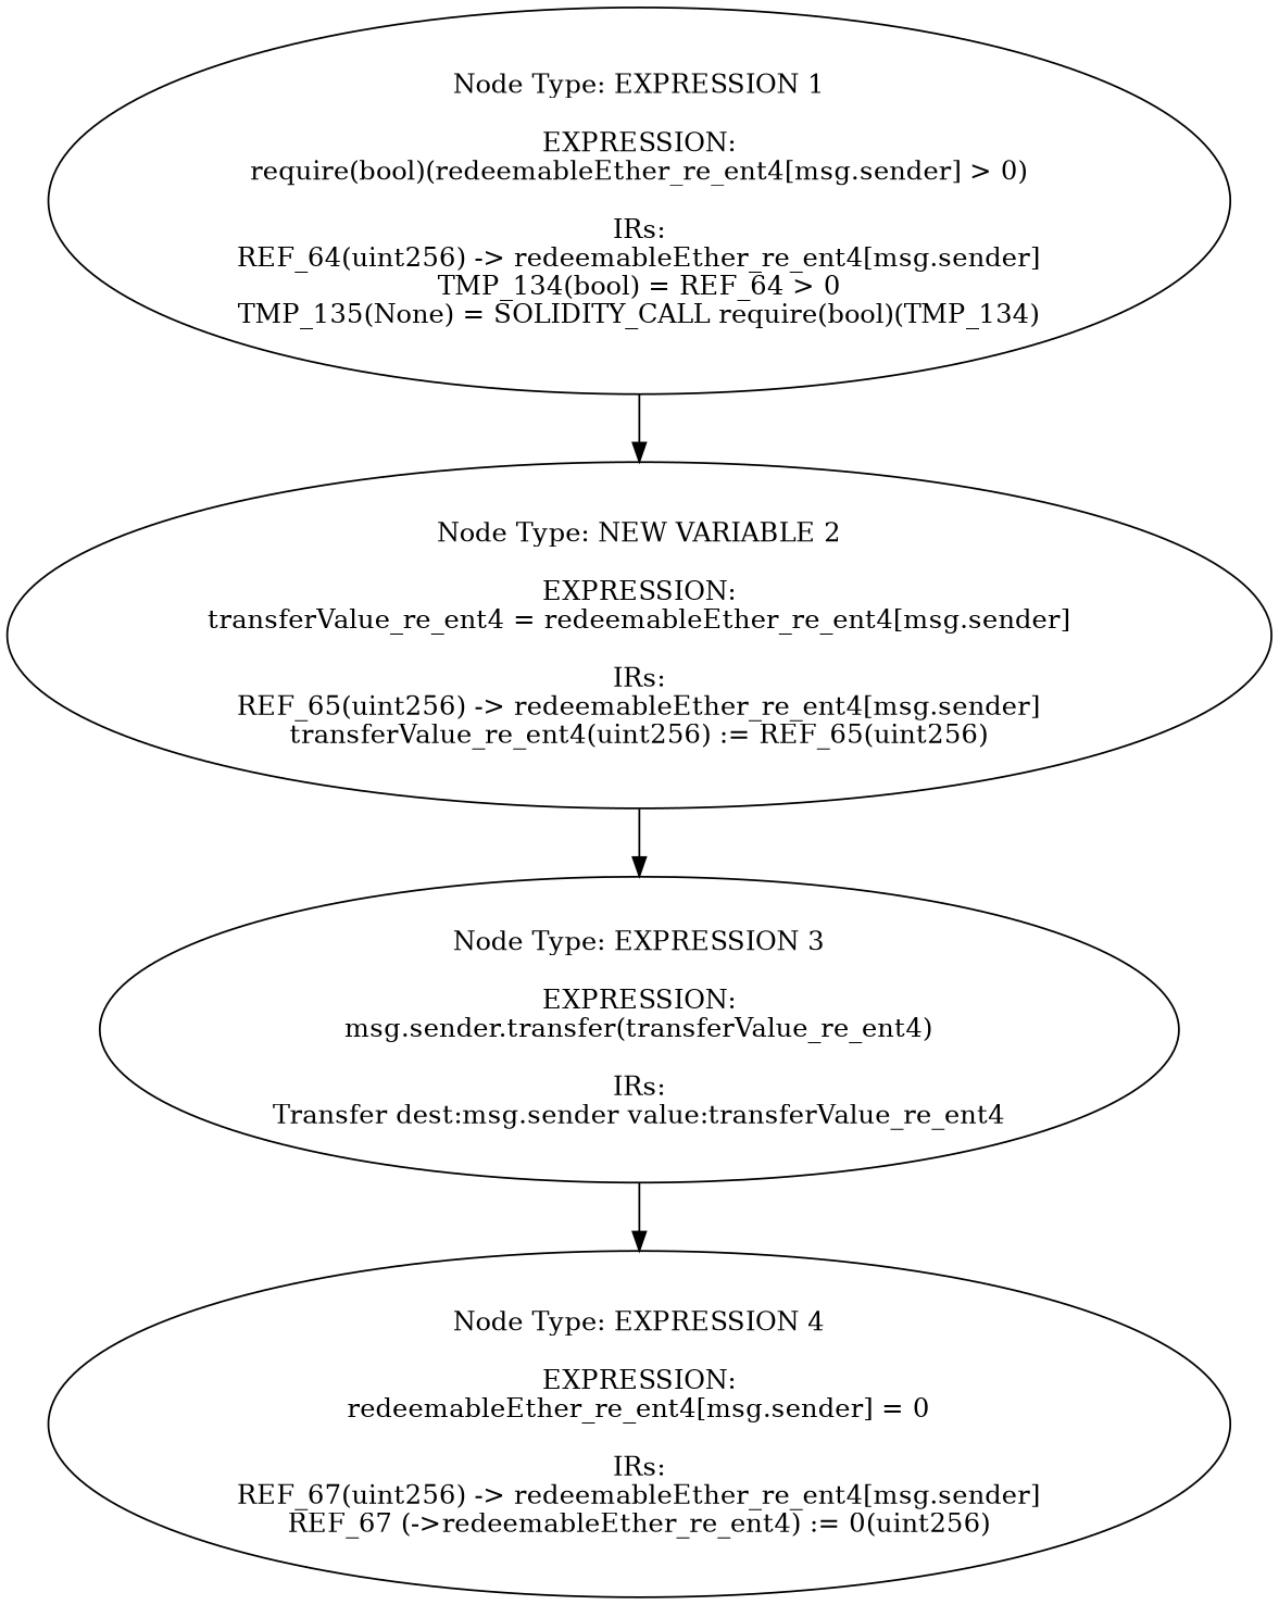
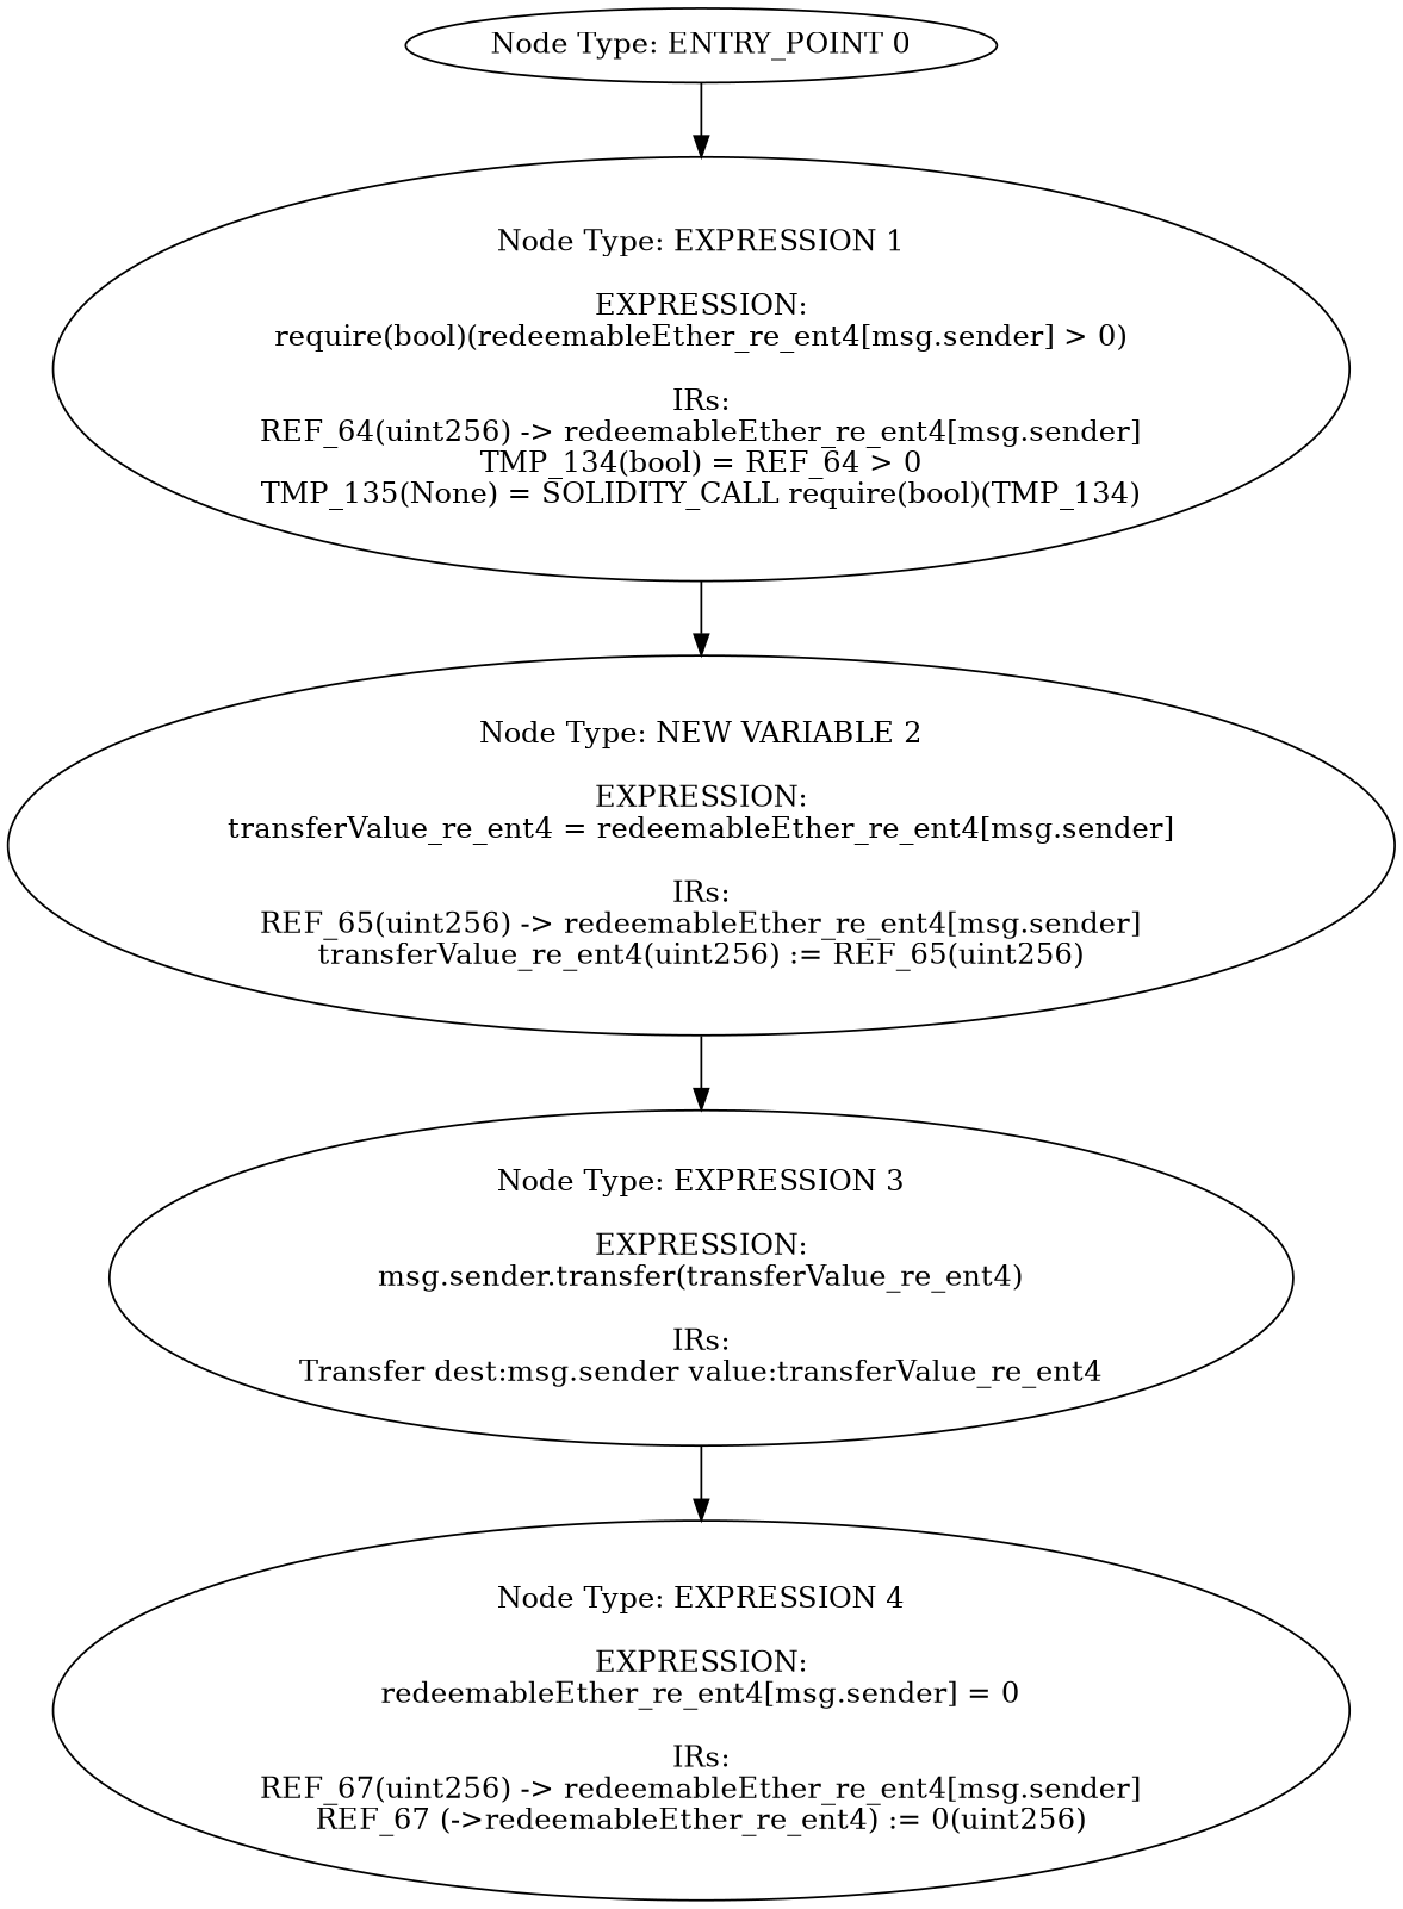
  digraph {
    fontname="DejaVu Serif"
    node [fontname="DejaVu Serif"]
    edge [fontname="DejaVu Serif"]
+   n1 [label="Node Type: ENTRY_POINT 0\n"]
    n2 [label="Node Type: EXPRESSION 1\n\nEXPRESSION:\nrequire(bool)(redeemableEther_re_ent4[msg.sender] > 0)\n\nIRs:\nREF_64(uint256) -> redeemableEther_re_ent4[msg.sender]\nTMP_134(bool) = REF_64 > 0\nTMP_135(None) = SOLIDITY_CALL require(bool)(TMP_134)"]
    n3 [label="Node Type: NEW VARIABLE 2\n\nEXPRESSION:\ntransferValue_re_ent4 = redeemableEther_re_ent4[msg.sender]\n\nIRs:\nREF_65(uint256) -> redeemableEther_re_ent4[msg.sender]\ntransferValue_re_ent4(uint256) := REF_65(uint256)"]
    n4 [label="Node Type: EXPRESSION 3\n\nEXPRESSION:\nmsg.sender.transfer(transferValue_re_ent4)\n\nIRs:\nTransfer dest:msg.sender value:transferValue_re_ent4"]
    n5 [label="Node Type: EXPRESSION 4\n\nEXPRESSION:\nredeemableEther_re_ent4[msg.sender] = 0\n\nIRs:\nREF_67(uint256) -> redeemableEther_re_ent4[msg.sender]\nREF_67 (->redeemableEther_re_ent4) := 0(uint256)"]
+   n1 -> n2
    n2 -> n3
    n3 -> n4
    n4 -> n5
  }
